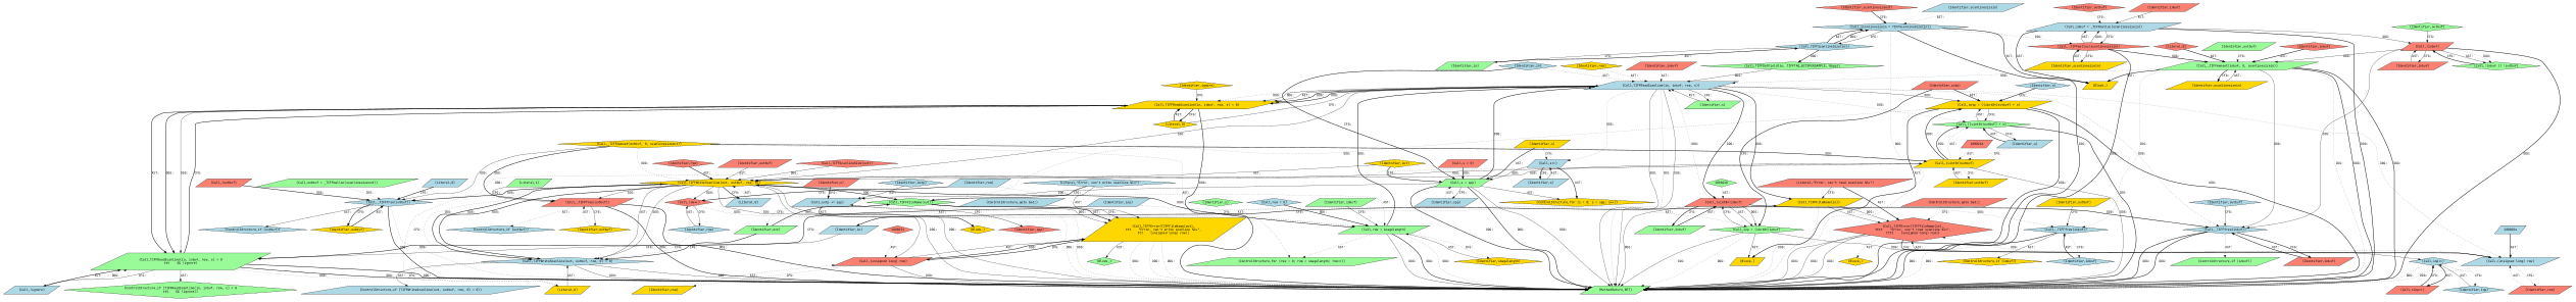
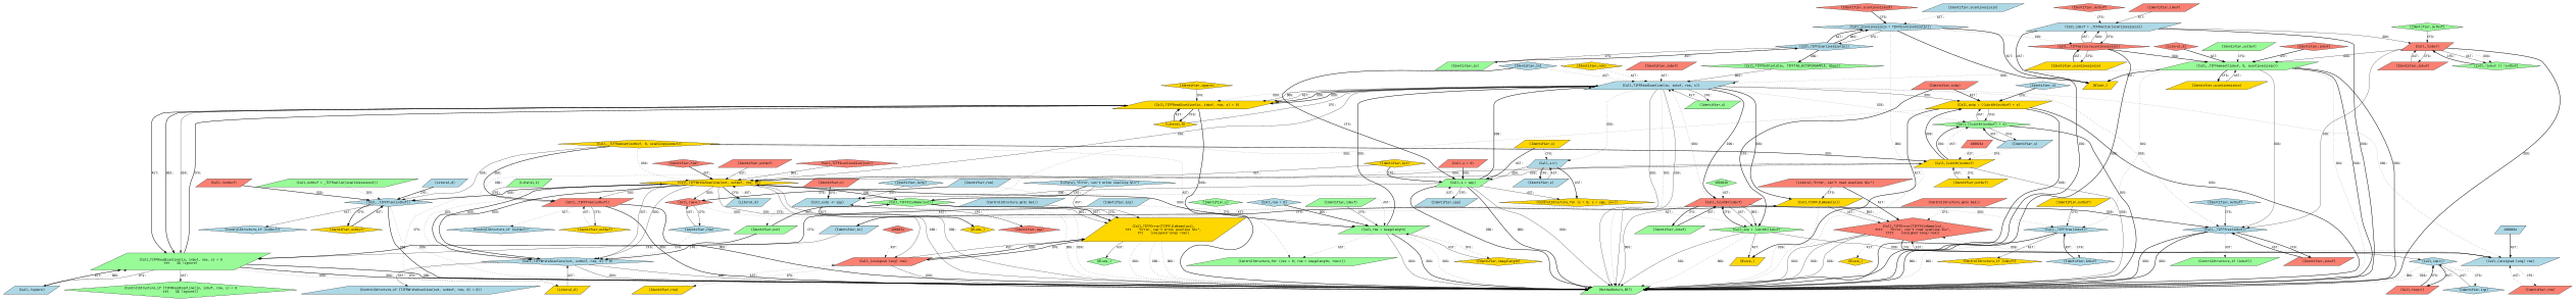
  digraph {
    fontname="JetBrains Mono"
    node [fillcolor=lightblue fontname="JetBrains Mono" shape=parallelogram style=filled]
    edge [fontname="JetBrains Mono" style=bold]
    n1 [fillcolor=palegreen label="(Call,_TIFFmemset(inbuf, 0, scanlinesizein))"]
    n2 [label="(Call,TIFFReadScanline(in, inbuf, row, s))"]
    n3 [label="(Call,_TIFFfree(inbuf))" shape=diamond]
    n4 [label="(Call,_TIFFfree(inbuf))" shape=diamond]
    n5 [fillcolor=palegreen label="(MethodReturn,RET)"]
    n6 [fillcolor=gold label="(Block,)"]
    n7 [fillcolor=gold label="(Identifier,scanlinesizein)"]
    n8 [label="(Call,s++)"]
    n9 [fillcolor=gold label="(Call,TIFFReadScanline(in, inbuf, row, s) < 0)"]
    n10 [fillcolor=gold label="(Call,TIFFFileName(in))"]
    n11 [label="(Call,(unsigned long) row)"]
    n12 [fillcolor=salmon label="(Call,(uint8*)inbuf)"]
    n13 [fillcolor=gold label="(Call,outp = ((uint8*)outbuf) + s)"]
    n14 [fillcolor=palegreen label="(Call,((uint8*)outbuf) + s)" shape=diamond]
    n15 [fillcolor=gold label="(Call,TIFFWriteScanline(out, outbuf, row, 0))" shape=diamond]
    n16 [fillcolor=palegreen label="(Identifier,s)"]
    n17 [label="(Identifier,inbuf)" shape=diamond]
    n18 [fillcolor=gold label="(ControlStructure,if (inbuf))" shape=diamond]
    n19 [fillcolor=salmon label="(Identifier,inbuf)"]
    n20 [fillcolor=palegreen label="(ControlStructure,if (inbuf))"]
    n21 [fillcolor=salmon label="(Call,!inbuf)"]
    n22 [fillcolor=palegreen label="(Call,!inbuf || !outbuf)" shape=diamond]
    n23 [fillcolor=salmon label="(Identifier,inbuf)"]
    n24 [label="(Call,inbuf = _TIFFmalloc(scanlinesizein))"]
    n25 [fillcolor=salmon label="(Call,_TIFFmalloc(scanlinesizein))" shape=diamond]
    n26 [fillcolor=gold label="(Identifier,scanlinesizein)"]
    n27 [label="(Call,scanlinesizein = TIFFScanlineSize(in))" shape=diamond]
    n28 [label="(Call,TIFFScanlineSize(in))" shape=diamond]
    n29 [fillcolor=palegreen label="(Call,TIFFGetField(in, TIFFTAG_BITSPERSAMPLE, &bps))" shape=diamond]
    n30 [fillcolor=palegreen label="(Identifier,in)"]
    n31 [fillcolor=palegreen label="(Call,s < spp)"]
    n32 [label="(Identifier,s)"]
    n33 [fillcolor=gold label="(ControlStructure,for (s = 0; s < spp; s++))" shape=diamond]
    n34 [fillcolor=palegreen label="(Call,TIFFReadScanline(in, inbuf, row, s) < 0\n\t\t\t    && !ignore)"]
    n35 [fillcolor=gold label="(Literal,0)" shape=diamond]
    n36 [fillcolor=salmon label="(Call,TIFFError(TIFFFileName(in),\n\t\t\t\t    \"Error, can't read scanline %lu\",\n\t\t\t\t    (unsigned long) row))" shape=diamond]
    n37 [label="(Identifier,in)"]
    n38 [fillcolor=salmon label="(Identifier,row)"]
    n39 [fillcolor=palegreen label="(Call,inp = (uint8*)inbuf)" shape=diamond]
    n40 [fillcolor=palegreen label="(Identifier,inbuf)"]
    n41 [label="(Call,outp += spp)"]
    n42 [fillcolor=gold label="(Block,)"]
    n43 [label="(Identifier,s)"]
    n44 [fillcolor=salmon label="(Call,row++)" shape=diamond]
    n45 [fillcolor=gold label="(Call,(uint8*)outbuf)"]
    n46 [label="(Call,_TIFFfree(outbuf))" shape=diamond]
    n47 [label="(Call,TIFFWriteScanline(out, outbuf, row, 0) < 0)" shape=diamond]
    n48 [fillcolor=palegreen label="(Call,TIFFFileName(out))" shape=diamond]
    n49 [fillcolor=salmon label="(Call,(unsigned long) row)"]
    n50 [fillcolor=salmon label="(Call,_TIFFfree(outbuf))"]
    n51 [label="(Literal,0)"]
    n52 [label="(Identifier,spp)"]
    n53 [fillcolor=salmon label="(Identifier,spp)" shape=diamond]
    n54 [fillcolor=gold label="(Block,)" shape=diamond]
    n55 [label="(Call,!ignore)"]
    n56 [fillcolor=palegreen label="(ControlStructure,if (TIFFReadScanline(in, inbuf, row, s) < 0\n\t\t\t    && !ignore))" shape=diamond]
    n57 [fillcolor=gold label="(Block,)" shape=diamond]
    n58 [label="(Call,inp++)" shape=diamond]
    n59 [label="(Identifier,inp)" shape=diamond]
    n60 [fillcolor=salmon label="(Call,*inp++)"]
    n61 [fillcolor=palegreen label="(Call,row < imagelength)"]
    n62 [label="(Identifier,row)" shape=diamond]
    n63 [fillcolor=gold label="(Identifier,outbuf)"]
    n64 [fillcolor=gold label="(Identifier,outbuf)" shape=diamond]
    n65 [label="(ControlStructure,if (outbuf))" shape=diamond]
    n66 [fillcolor=gold label="(Literal,0)"]
    n67 [label="(ControlStructure,if (TIFFWriteScanline(out, outbuf, row, 0) < 0))"]
    n68 [fillcolor=gold label="(Call,TIFFError(TIFFFileName(out),\n\t\t\t    \"Error, can't write scanline %lu\",\n\t\t\t    (unsigned long) row))"]
    n69 [fillcolor=palegreen label="(Identifier,out)"]
    n70 [fillcolor=gold label="(Identifier,row)"]
    n71 [fillcolor=gold label="(Identifier,outbuf)" shape=diamond]
    n72 [label="(ControlStructure,if (outbuf))" shape=diamond]
    n73 [fillcolor=palegreen label="(ControlStructure,for (row = 0; row < imagelength; row++))"]
    n74 [fillcolor=gold label="(Identifier,imagelength)" shape=diamond]
    n75 [fillcolor=palegreen label="(Block,)" shape=diamond]
    n76 [fillcolor=palegreen label="(Literal,1)"]
    n77 [label="(Literal,0)"]
    n78 [label="(Literal,\"Error, can't write scanline %lu\")" shape=diamond]
    n79 [fillcolor=gold label="(Call,_TIFFmemset(outbuf, 0, scanlinesizeout))" shape=diamond]
    n80 [label="(Identifier,in)" shape=diamond]
    n81 [fillcolor=salmon label="(Call,!outbuf)"]
    n82 [fillcolor=salmon label="(Literal,0)" shape=diamond]
    n83 [fillcolor=salmon label="(Identifier,outp)"]
    n84 [fillcolor=palegreen label="(Identifier,s)" shape=diamond]
    n85 [fillcolor=salmon label="(Identifier,inbuf)"]
    n86 [label="(Identifier,outbuf)" shape=diamond]
    n87 [label="(Identifier,row)"]
    n88 [fillcolor=palegreen label="(Call,outbuf = _TIFFmalloc(scanlinesizeout))"]
    n89 [fillcolor=salmon label="(Identifier,outbuf)" shape=diamond]
    n90 [fillcolor=palegreen label="(Identifier,outbuf)"]
    n91 [fillcolor=gold label="(Identifier,s)"]
    n92 [fillcolor=gold label="(Identifier,outbuf)"]
    n93 [label="(Identifier,n)" shape=diamond]
    n94 [label="(Identifier,outp)" shape=diamond]
    n95 [fillcolor=salmon label="(Identifier,inbuf)" shape=diamond]
    n96 [fillcolor=gold label="(Identifier,out)" shape=diamond]
    n97 [fillcolor=palegreen label="(Identifier,outbuf)" shape=diamond]
    n98 [fillcolor=salmon label="(Identifier,scanlinesizeout)" shape=diamond]
    n99 [fillcolor=salmon label="(Identifier,n)"]
    n100 [label="(Call,row = 0)" shape=diamond]
    n101 [fillcolor=salmon label="(ControlStructure,goto bad;)"]
    n102 [fillcolor=salmon label="(Call,TIFFScanlineSize(out))" shape=diamond]
    n103 [label="(ControlStructure,goto bad;)"]
    n104 [fillcolor=salmon label="(Literal,\"Error, can't read scanline %lu\")"]
    n105 [fillcolor=gold label="(Identifier,ignore)" shape=diamond]
    n106 [fillcolor=salmon label="(Identifier,row)" shape=diamond]
    n107 [fillcolor=salmon label="(Call,s = 0)"]
    n108 [fillcolor=salmon label="(Identifier,outbuf)"]
    n109 [label="(Identifier,inp)"]
    n110 [fillcolor=salmon label="(Identifier,inbuf)"]
    n111 [fillcolor=gold label="(Identifier,row)" shape=diamond]
    n112 [label="(Identifier,scanlinesizein)"]
    n113 [fillcolor=palegreen label="(Identifier,inbuf)"]
    1000204
    1000210 [fillcolor=palegreen shape=diamond]
    1000216 [fillcolor=salmon]
    1000251 [fillcolor=salmon shape=diamond]
    n1 -> n2 [label="DDG: " style=dotted]
    n1 -> n3 [label="DDG: " style=dotted]
    n1 -> n4 [label="DDG: " style=solid]
    n1 -> n5 [label="DDG: " style=dotted]
    n1 -> n5 [label="DDG: "]
    n1 -> n5 [label="DDG: "]
    n1 -> n6 [label="AST: "]
    n1 -> n7 [label="CFG: "]
    n2 -> n4 [label="DDG: " style=dotted]
    n2 -> n5 [label="DDG: " style=solid]
    n2 -> n5 [label="DDG: " style=dotted]
    n2 -> n5 [label="DDG: " style=solid]
    n2 -> n8 [label="DDG: " style=dotted]
    n2 -> n9 [label="AST: " style=solid]
    n2 -> n9 [label="DDG: "]
    n2 -> n9 [label="DDG: "]
    n2 -> n9 [label="DDG: " style=dotted]
    n2 -> n9 [label="DDG: " style=solid]
    n2 -> n10 [label="DDG: "]
    n2 -> n11 [label="DDG: " style=dotted]
    n2 -> n12 [label="DDG: "]
    n2 -> n13 [label="DDG: " style=solid]
    n2 -> n14 [label="DDG: " style=dotted]
    n2 -> n15 [label="DDG: " style=solid]
    n2 -> n16 [label="CFG: " style=solid]
    n3 -> n5 [label="DDG: "]
    n3 -> n5 [label="DDG: " style=dotted]
    n3 -> n17 [label="CFG: " style=dotted]
    n3 -> n18 [label="AST: " style=solid]
    n4 -> n5 [label="DDG: "]
    n4 -> n5 [label="DDG: "]
    n4 -> n19 [label="CFG: "]
    n4 -> n20 [label="AST: " style=dotted]
    n7 -> n1 [label="AST: " style=solid]
    n8 -> n31 [label="DDG: " style=solid]
    n8 -> n32 [label="CFG: "]
    n8 -> n33 [label="AST: "]
    n9 -> n5 [label="DDG: "]
    n9 -> n34 [label="AST: "]
    n9 -> n34 [label="DDG: "]
    n9 -> n34 [label="DDG: " style=solid]
    n9 -> n35 [label="CFG: "]
    n10 -> n5 [label="DDG: " style=dotted]
    n10 -> n36 [label="AST: " style=solid]
    n10 -> n36 [label="DDG: " style=solid]
    n10 -> n37 [label="CFG: "]
    n11 -> n5 [label="DDG: " style=dotted]
    n11 -> n36 [label="AST: " style=solid]
    n11 -> n36 [label="DDG: " style=dotted]
    n11 -> n38 [label="CFG: " style=dotted]
    n12 -> n2 [label="DDG: " style=dotted]
    n12 -> n3 [label="DDG: " style=dotted]
    n12 -> n4 [label="DDG: "]
    n12 -> n5 [label="DDG: " style=solid]
    n12 -> n39 [label="AST: " style=solid]
    n12 -> n39 [label="DDG: " style=solid]
    n12 -> n40 [label="CFG: "]
    n13 -> n5 [label="DDG: "]
    n13 -> n5 [label="DDG: "]
    n13 -> n14 [label="CFG: " style=solid]
    n13 -> n41 [label="DDG: " style=dotted]
    n13 -> n42 [label="AST: "]
    n14 -> n5 [label="DDG: "]
    n14 -> n13 [label="AST: " style=solid]
    n14 -> n43 [label="CFG: " style=solid]
    n15 -> n5 [label="DDG: " style=solid]
    n15 -> n5 [label="DDG: " style=solid]
    n15 -> n44 [label="DDG: " style=solid]
    n15 -> n45 [label="DDG: " style=solid]
    n15 -> n46 [label="DDG: "]
    n15 -> n47 [label="AST: " style=solid]
    n15 -> n47 [label="DDG: " style=solid]
    n15 -> n47 [label="DDG: " style=dotted]
    n15 -> n47 [label="DDG: "]
    n15 -> n47 [label="DDG: "]
    n15 -> n48 [label="DDG: "]
    n15 -> n49 [label="DDG: " style=solid]
    n15 -> n50 [label="DDG: " style=solid]
    n15 -> n51 [label="CFG: "]
    n16 -> n2 [label="AST: " style=solid]
    n17 -> n3 [label="AST: "]
    n19 -> n4 [label="AST: "]
    n21 -> n1 [label="DDG: " style=solid]
    n21 -> n4 [label="DDG: " style=solid]
    n21 -> n5 [label="DDG: "]
    n21 -> n22 [label="AST: " style=solid]
    n21 -> n22 [label="DDG: " style=dotted]
    n21 -> n23 [label="CFG: " style=solid]
    n22 -> n21 [label="CFG: "]
    n23 -> n21 [label="AST: " style=solid]
    n24 -> n5 [label="DDG: "]
    n24 -> n6 [label="AST: "]
    n24 -> n21 [label="DDG: " style=solid]
    n24 -> n25 [label="CFG: " style=solid]
    n25 -> n1 [label="DDG: "]
    n25 -> n5 [label="DDG: "]
    n25 -> n24 [label="AST: " style=solid]
    n25 -> n24 [label="DDG: " style=solid]
    n25 -> n26 [label="CFG: " style=solid]
    n26 -> n25 [label="AST: "]
    n27 -> n5 [label="DDG: " style=dotted]
    n27 -> n5 [label="DDG: "]
    n27 -> n6 [label="AST: "]
    n27 -> n25 [label="DDG: " style=dotted]
    n27 -> n28 [label="CFG: " style=solid]
    n28 -> n27 [label="AST: "]
    n28 -> n27 [label="DDG: "]
    n28 -> n29 [label="DDG: "]
    n28 -> n30 [label="CFG: " style=solid]
    n29 -> n2 [label="DDG: " style=solid]
    n30 -> n28 [label="AST: "]
    n31 -> n2 [label="DDG: "]
    n31 -> n5 [label="DDG: "]
    n31 -> n5 [label="DDG: "]
    n31 -> n5 [label="DDG: " style=solid]
    n31 -> n33 [label="AST: " style=solid]
    n31 -> n41 [label="DDG: " style=solid]
    n31 -> n52 [label="CFG: " style=solid]
    n32 -> n8 [label="AST: " style=solid]
    n34 -> n5 [label="DDG: "]
    n34 -> n5 [label="DDG: "]
    n34 -> n5 [label="DDG: " style=dotted]
    n34 -> n9 [label="CFG: "]
    n34 -> n55 [label="CFG: " style=solid]
    n34 -> n56 [label="AST: " style=solid]
    n35 -> n2 [label="CFG: " style=solid]
    n35 -> n9 [label="AST: "]
    n36 -> n5 [label="DDG: " style=solid]
    n36 -> n5 [label="DDG: " style=solid]
    n36 -> n5 [label="DDG: " style=solid]
    n36 -> n11 [label="CFG: "]
    n36 -> n57 [label="AST: " style=dotted]
    n37 -> n10 [label="AST: " style=dotted]
    n37 -> n34 [label="CFG: " style=solid]
    n38 -> n11 [label="AST: " style=dotted]
    n39 -> n5 [label="DDG: " style=dotted]
    n39 -> n5 [label="DDG: " style=solid]
-   n39 -> n12 [label="CFG: " style=solid]
+   n39 -> n12 [label="CFG: "]
    n39 -> n42 [label="AST: " style=solid]
    n39 -> n58 [label="DDG: " style=solid]
    n40 -> n12 [label="AST: "]
    n41 -> n5 [label="DDG: " style=dotted]
    n41 -> n53 [label="CFG: " style=solid]
    n41 -> n54 [label="AST: "]
    n43 -> n14 [label="AST: "]
    n43 -> n45 [label="CFG: " style=dotted]
    n44 -> n61 [label="DDG: " style=dotted]
    n44 -> n62 [label="CFG: " style=solid]
    n45 -> n5 [label="DDG: " style=solid]
    n45 -> n13 [label="DDG: "]
    n45 -> n14 [label="AST: " style=dotted]
    n45 -> n14 [label="DDG: "]
    n45 -> n15 [label="DDG: " style=solid]
    n45 -> n46 [label="DDG: " style=dotted]
    n45 -> n63 [label="CFG: " style=dotted]
    n46 -> n5 [label="DDG: "]
    n46 -> n5 [label="DDG: " style=dotted]
    n46 -> n64 [label="CFG: "]
    n46 -> n65 [label="AST: " style=solid]
    n47 -> n5 [label="DDG: " style=solid]
    n47 -> n5 [label="DDG: " style=solid]
    n47 -> n66 [label="CFG: " style=dotted]
    n47 -> n67 [label="AST: " style=solid]
    n48 -> n5 [label="DDG: " style=dotted]
    n48 -> n68 [label="AST: "]
    n48 -> n68 [label="DDG: " style=solid]
    n48 -> n69 [label="CFG: " style=dotted]
    n49 -> n5 [label="DDG: " style=solid]
    n49 -> n68 [label="AST: " style=solid]
    n49 -> n68 [label="DDG: "]
    n49 -> n70 [label="CFG: " style=dotted]
    n50 -> n5 [label="DDG: "]
    n50 -> n5 [label="DDG: "]
    n50 -> n71 [label="CFG: " style=solid]
    n50 -> n72 [label="AST: " style=dotted]
    n51 -> n15 [label="AST: " style=dotted]
    n52 -> n31 [label="AST: " style=dotted]
    n53 -> n41 [label="AST: " style=dotted]
    n55 -> n34 [label="AST: "]
    n55 -> n34 [label="DDG: " style=dotted]
    n58 -> n5 [label="DDG: " style=dotted]
    n58 -> n59 [label="CFG: " style=dotted]
    n58 -> n60 [label="AST: "]
    n59 -> n58 [label="AST: " style=solid]
    n60 -> n58 [label="CFG: "]
    n61 -> n2 [label="DDG: "]
    n61 -> n5 [label="DDG: " style=solid]
    n61 -> n5 [label="DDG: "]
    n61 -> n5 [label="DDG: " style=dotted]
    n61 -> n15 [label="DDG: "]
    n61 -> n73 [label="AST: " style=dotted]
    n61 -> n74 [label="CFG: " style=dotted]
    n62 -> n44 [label="AST: " style=solid]
    n62 -> n47 [label="CFG: " style=dotted]
    n63 -> n45 [label="AST: " style=solid]
    n64 -> n46 [label="AST: "]
    n66 -> n15 [label="CFG: " style=dotted]
    n66 -> n47 [label="AST: " style=solid]
    n68 -> n5 [label="DDG: " style=dotted]
    n68 -> n5 [label="DDG: " style=dotted]
    n68 -> n5 [label="DDG: " style=dotted]
    n68 -> n49 [label="CFG: "]
    n68 -> n75 [label="AST: " style=solid]
    n69 -> n47 [label="CFG: "]
    n69 -> n48 [label="AST: "]
    n70 -> n49 [label="AST: " style=dotted]
    n71 -> n50 [label="AST: " style=dotted]
    n74 -> n61 [label="AST: " style=solid]
    n76 -> n50 [label="CFG: " style=solid]
    n77 -> n46 [label="CFG: "]
    n78 -> n48 [label="CFG: "]
    n78 -> n68 [label="AST: " style=solid]
    n79 -> n15 [label="DDG: " style=dotted]
    n79 -> n45 [label="DDG: "]
    n79 -> n46 [label="DDG: " style=solid]
    n79 -> n50 [label="DDG: "]
    n79 -> n73 [label="AST: " style=dotted]
    n80 -> n2 [label="AST: " style=dotted]
    n80 -> n31 [label="CFG: "]
    n81 -> n46 [label="DDG: "]
    n82 -> n1 [label="AST: "]
    n83 -> n13 [label="AST: "]
    n83 -> n39 [label="CFG: "]
    n84 -> n61 [label="CFG: " style=dotted]
    n85 -> n2 [label="AST: " style=dotted]
    n86 -> n4 [label="CFG: " style=solid]
    n87 -> n44 [label="CFG: "]
    n87 -> n61 [label="AST: " style=dotted]
    n88 -> n46 [label="DDG: " style=dotted]
    n89 -> n24 [label="CFG: " style=dotted]
    n90 -> n1 [label="CFG: " style=dotted]
    n91 -> n8 [label="CFG: " style=dotted]
    n91 -> n31 [label="AST: "]
    n92 -> n3 [label="CFG: " style=solid]
    n93 -> n13 [label="CFG: "]
    n94 -> n41 [label="AST: " style=solid]
    n95 -> n1 [label="AST: "]
    n96 -> n15 [label="AST: " style=solid]
    n96 -> n31 [label="CFG: "]
    n97 -> n21 [label="CFG: " style=solid]
    n98 -> n27 [label="CFG: "]
    n99 -> n41 [label="CFG: "]
    n100 -> n61 [label="DDG: "]
    n101 -> n36 [label="CFG: " style=dotted]
    n102 -> n15 [label="DDG: " style=solid]
    n103 -> n68 [label="CFG: " style=solid]
    n104 -> n10 [label="CFG: " style=solid]
    n104 -> n36 [label="AST: "]
    n105 -> n9 [label="CFG: " style=solid]
    n106 -> n15 [label="AST: "]
    n107 -> n31 [label="DDG: "]
    n108 -> n15 [label="AST: " style=solid]
    n109 -> n34 [label="CFG: "]
    n109 -> n39 [label="AST: " style=dotted]
    n110 -> n24 [label="AST: " style=solid]
    n111 -> n2 [label="AST: " style=dotted]
    n112 -> n27 [label="AST: " style=dotted]
    n113 -> n61 [label="CFG: " style=solid]
    1000204 -> n11 [label="AST: "]
    1000210 -> n12 [label="AST: " style=dotted]
    1000216 -> n45 [label="AST: " style=dotted]
    1000251 -> n49 [label="AST: " style=dotted]
  }
